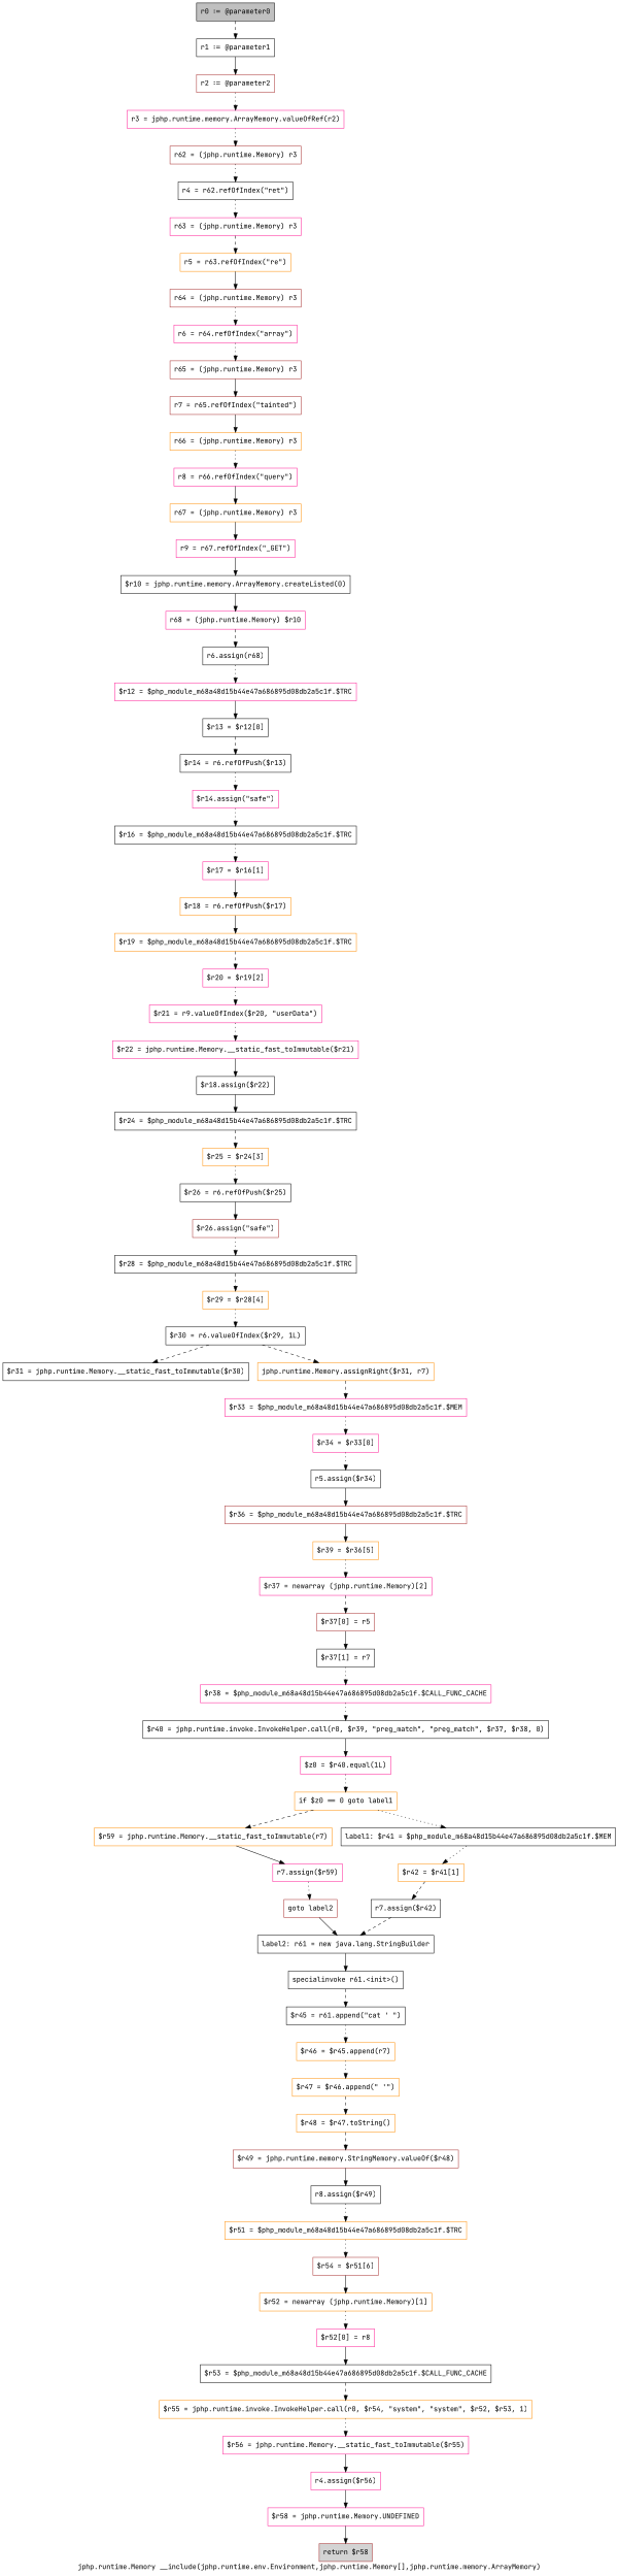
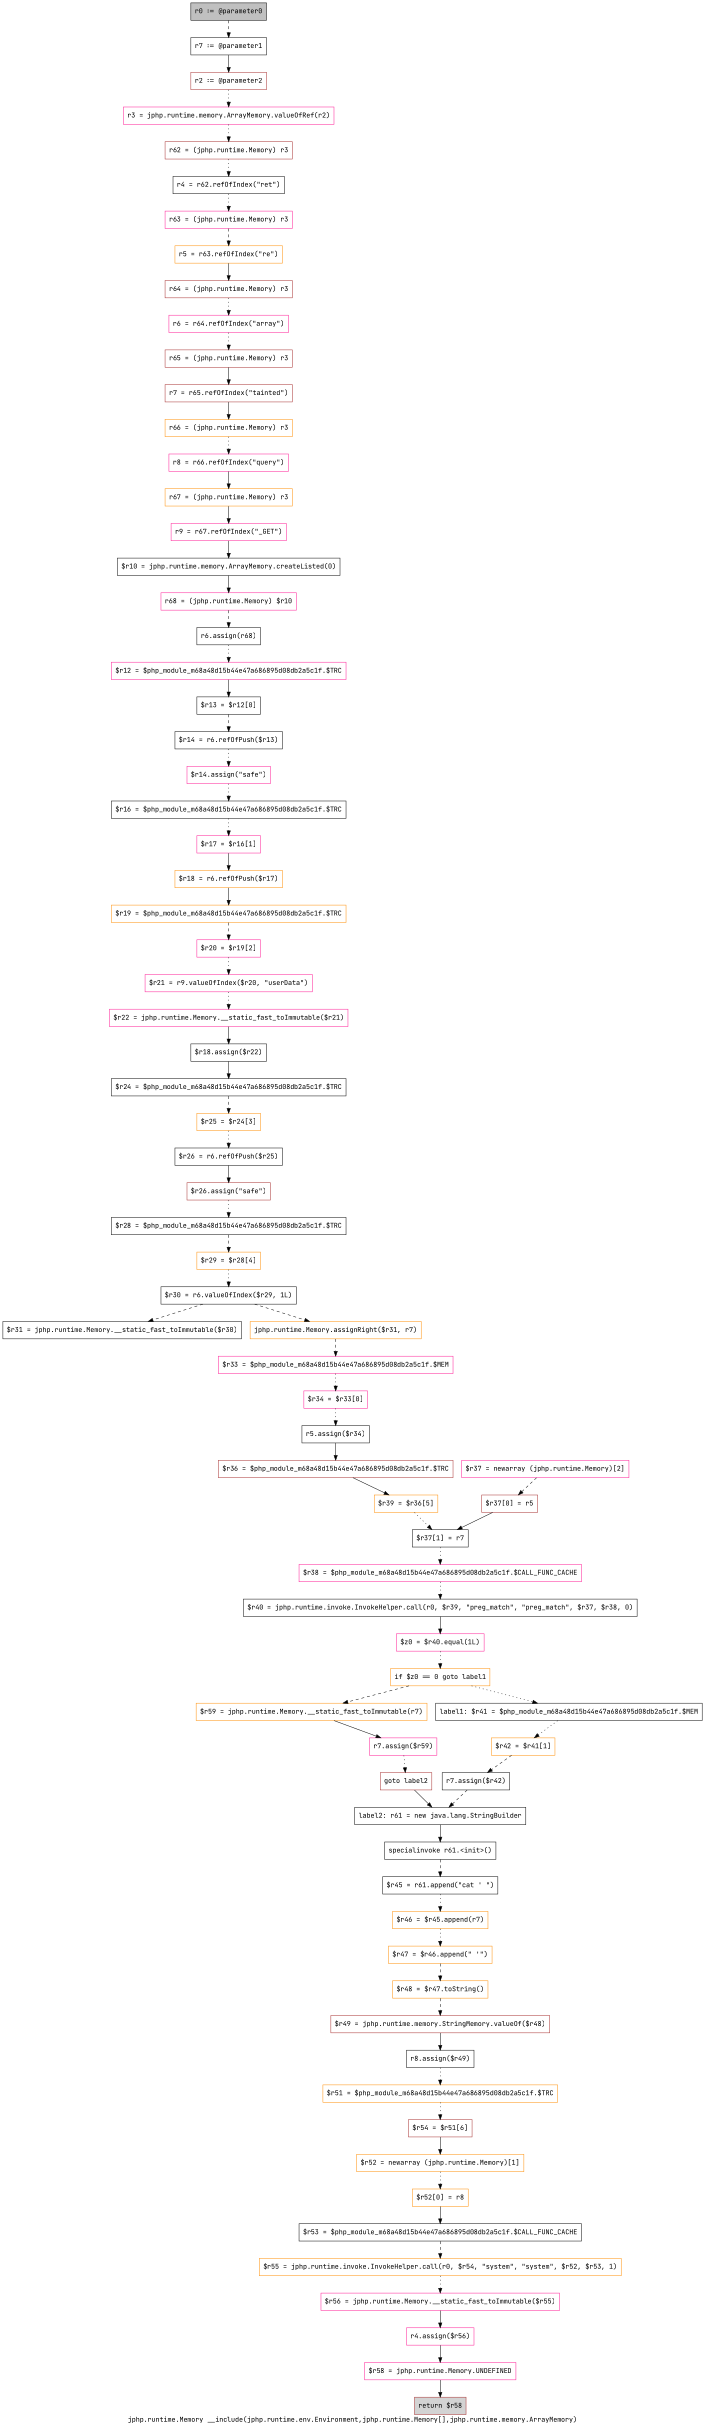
  digraph {
    fontname="JetBrains Mono"
    label="jphp.runtime.Memory __include(jphp.runtime.env.Environment,jphp.runtime.Memory[],jphp.runtime.memory.ArrayMemory)"
    node [color=black fontname="JetBrains Mono" shape=box]
    edge [fontname="JetBrains Mono" style=dotted]
    n1 [fillcolor=gray label="r0 := @parameter0" style=filled]
-   n2 [label="r1 := @parameter1"]
+   n2 [label="r7 := @parameter1"]
    n3 [color=brown label="r2 := @parameter2"]
    n4 [color=deeppink label="r3 = jphp.runtime.memory.ArrayMemory.valueOfRef(r2)"]
    n5 [color=brown label="r62 = (jphp.runtime.Memory) r3"]
    n6 [label="r4 = r62.refOfIndex(\"ret\")"]
    n7 [color=deeppink label="r63 = (jphp.runtime.Memory) r3"]
    n8 [color=darkorange label="r5 = r63.refOfIndex(\"re\")"]
    n9 [color=brown label="r64 = (jphp.runtime.Memory) r3"]
    n10 [color=deeppink label="r6 = r64.refOfIndex(\"array\")"]
    n11 [color=brown label="r65 = (jphp.runtime.Memory) r3"]
    n12 [color=brown label="r7 = r65.refOfIndex(\"tainted\")"]
    n13 [color=darkorange label="r66 = (jphp.runtime.Memory) r3"]
    n14 [color=deeppink label="r8 = r66.refOfIndex(\"query\")"]
    n15 [color=darkorange label="r67 = (jphp.runtime.Memory) r3"]
    n16 [color=deeppink label="r9 = r67.refOfIndex(\"_GET\")"]
    n17 [label="$r10 = jphp.runtime.memory.ArrayMemory.createListed(0)"]
    n18 [color=deeppink label="r68 = (jphp.runtime.Memory) $r10"]
    n19 [label="r6.assign(r68)"]
    n20 [color=deeppink label="$r12 = $php_module_m68a48d15b44e47a686895d08db2a5c1f.$TRC"]
    n21 [label="$r13 = $r12[0]"]
    n22 [label="$r14 = r6.refOfPush($r13)"]
    n23 [color=deeppink label="$r14.assign(\"safe\")"]
    n24 [label="$r16 = $php_module_m68a48d15b44e47a686895d08db2a5c1f.$TRC"]
    n25 [color=deeppink label="$r17 = $r16[1]"]
    n26 [color=darkorange label="$r18 = r6.refOfPush($r17)"]
    n27 [color=darkorange label="$r19 = $php_module_m68a48d15b44e47a686895d08db2a5c1f.$TRC"]
    n28 [color=deeppink label="$r20 = $r19[2]"]
    n29 [color=deeppink label="$r21 = r9.valueOfIndex($r20, \"userData\")"]
    n30 [color=deeppink label="$r22 = jphp.runtime.Memory.__static_fast_toImmutable($r21)"]
    n31 [label="$r18.assign($r22)"]
    n32 [label="$r24 = $php_module_m68a48d15b44e47a686895d08db2a5c1f.$TRC"]
    n33 [color=darkorange label="$r25 = $r24[3]"]
    n34 [label="$r26 = r6.refOfPush($r25)"]
    n35 [color=brown label="$r26.assign(\"safe\")"]
    n36 [label="$r28 = $php_module_m68a48d15b44e47a686895d08db2a5c1f.$TRC"]
    n37 [color=darkorange label="$r29 = $r28[4]"]
    n38 [label="$r30 = r6.valueOfIndex($r29, 1L)"]
    n39 [label="$r31 = jphp.runtime.Memory.__static_fast_toImmutable($r30)"]
    n40 [color=darkorange label="jphp.runtime.Memory.assignRight($r31, r7)"]
    n41 [color=deeppink label="$r33 = $php_module_m68a48d15b44e47a686895d08db2a5c1f.$MEM"]
    n42 [color=deeppink label="$r34 = $r33[0]"]
    n43 [label="r5.assign($r34)"]
    n44 [color=brown label="$r36 = $php_module_m68a48d15b44e47a686895d08db2a5c1f.$TRC"]
    n45 [color=darkorange label="$r39 = $r36[5]"]
    n46 [color=deeppink label="$r37 = newarray (jphp.runtime.Memory)[2]"]
    n47 [color=brown label="$r37[0] = r5"]
    n48 [label="$r37[1] = r7"]
    n49 [color=deeppink label="$r38 = $php_module_m68a48d15b44e47a686895d08db2a5c1f.$CALL_FUNC_CACHE"]
    n50 [label="$r40 = jphp.runtime.invoke.InvokeHelper.call(r0, $r39, \"preg_match\", \"preg_match\", $r37, $r38, 0)"]
    n51 [color=deeppink label="$z0 = $r40.equal(1L)"]
    n52 [color=darkorange label="if $z0 == 0 goto label1"]
    n53 [color=darkorange label="$r59 = jphp.runtime.Memory.__static_fast_toImmutable(r7)"]
    n54 [label="label1: $r41 = $php_module_m68a48d15b44e47a686895d08db2a5c1f.$MEM"]
    n55 [color=deeppink label="r7.assign($r59)"]
    n56 [color=darkorange label="$r42 = $r41[1]"]
    n57 [color=brown label="goto label2"]
    n58 [label="r7.assign($r42)"]
    n59 [label="label2: r61 = new java.lang.StringBuilder"]
    n60 [label="specialinvoke r61.<init>()"]
    n61 [label="$r45 = r61.append(\"cat \' \")"]
    n62 [color=darkorange label="$r46 = $r45.append(r7)"]
    n63 [color=darkorange label="$r47 = $r46.append(\" \'\")"]
    n64 [color=darkorange label="$r48 = $r47.toString()"]
    n65 [color=brown label="$r49 = jphp.runtime.memory.StringMemory.valueOf($r48)"]
    n66 [label="r8.assign($r49)"]
    n67 [color=darkorange label="$r51 = $php_module_m68a48d15b44e47a686895d08db2a5c1f.$TRC"]
    n68 [color=brown label="$r54 = $r51[6]"]
    n69 [color=darkorange label="$r52 = newarray (jphp.runtime.Memory)[1]"]
-   n70 [color=deeppink label="$r52[0] = r8"]
+   n70 [color=darkorange label="$r52[0] = r8"]
    n71 [label="$r53 = $php_module_m68a48d15b44e47a686895d08db2a5c1f.$CALL_FUNC_CACHE"]
    n72 [color=darkorange label="$r55 = jphp.runtime.invoke.InvokeHelper.call(r0, $r54, \"system\", \"system\", $r52, $r53, 1)"]
    n73 [color=deeppink label="$r56 = jphp.runtime.Memory.__static_fast_toImmutable($r55)"]
    n74 [color=deeppink label="r4.assign($r56)"]
    n75 [color=deeppink label="$r58 = jphp.runtime.Memory.UNDEFINED"]
    n76 [color=brown fillcolor=lightgray label="return $r58" style=filled]
    n1 -> n2 [style=dashed]
    n2 -> n3 [style=solid]
    n3 -> n4
    n4 -> n5
    n5 -> n6
    n6 -> n7
    n7 -> n8 [style=dashed]
    n8 -> n9 [style=solid]
    n9 -> n10
    n10 -> n11
    n11 -> n12 [style=solid]
    n12 -> n13 [style=solid]
    n13 -> n14
    n14 -> n15 [style=solid]
    n15 -> n16 [style=solid]
    n16 -> n17 [style=solid]
    n17 -> n18 [style=solid]
    n18 -> n19 [style=dashed]
    n19 -> n20
    n20 -> n21 [style=solid]
    n21 -> n22 [style=dashed]
    n22 -> n23
    n23 -> n24
    n24 -> n25
    n25 -> n26 [style=solid]
    n26 -> n27 [style=solid]
    n27 -> n28 [style=dashed]
    n28 -> n29
    n29 -> n30
    n30 -> n31 [style=solid]
    n31 -> n32 [style=solid]
    n32 -> n33 [style=dashed]
    n33 -> n34
    n34 -> n35 [style=solid]
    n35 -> n36
    n36 -> n37 [style=dashed]
    n37 -> n38
    n38 -> n39 [style=dashed]
    n38 -> n40 [style=dashed]
    n40 -> n41 [style=dashed]
    n41 -> n42
    n42 -> n43
    n43 -> n44 [style=solid]
    n44 -> n45 [style=solid]
-   n45 -> n46
+   n45 -> n48
    n46 -> n47 [style=dashed]
    n47 -> n48 [style=solid]
    n48 -> n49
    n49 -> n50
    n50 -> n51 [style=solid]
    n51 -> n52
    n52 -> n53 [style=dashed]
    n52 -> n54
    n53 -> n55 [style=solid]
    n54 -> n56
    n55 -> n57
    n56 -> n58 [style=dashed]
    n57 -> n59 [style=solid]
    n58 -> n59 [style=dashed]
    n59 -> n60 [style=solid]
    n60 -> n61 [style=dashed]
    n61 -> n62
    n62 -> n63
    n63 -> n64 [style=dashed]
    n64 -> n65 [style=dashed]
    n65 -> n66 [style=solid]
    n66 -> n67
    n67 -> n68
    n68 -> n69 [style=solid]
    n69 -> n70
    n70 -> n71 [style=solid]
    n71 -> n72 [style=dashed]
    n72 -> n73
    n73 -> n74 [style=solid]
    n74 -> n75 [style=solid]
    n75 -> n76 [style=solid]
  }
